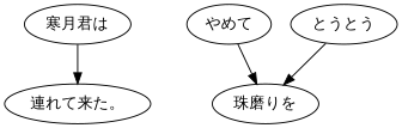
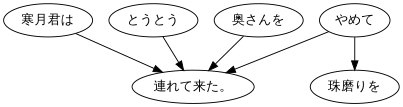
  digraph {
    fontname=Inter
    node [fontname=Inter]
    edge [fontname=Inter]
    n1 [label="寒月君は"]
    n2 [label="連れて来た。"]
    n3 [label="珠磨りを"]
    n4 [label="やめて"]
    n5 [label="とうとう"]
+   n6 [label="奥さんを"]
    n1 -> n2
+   n4 -> n2
    n4 -> n3
-   n5 -> n3
+   n5 -> n2
+   n6 -> n2
  }
